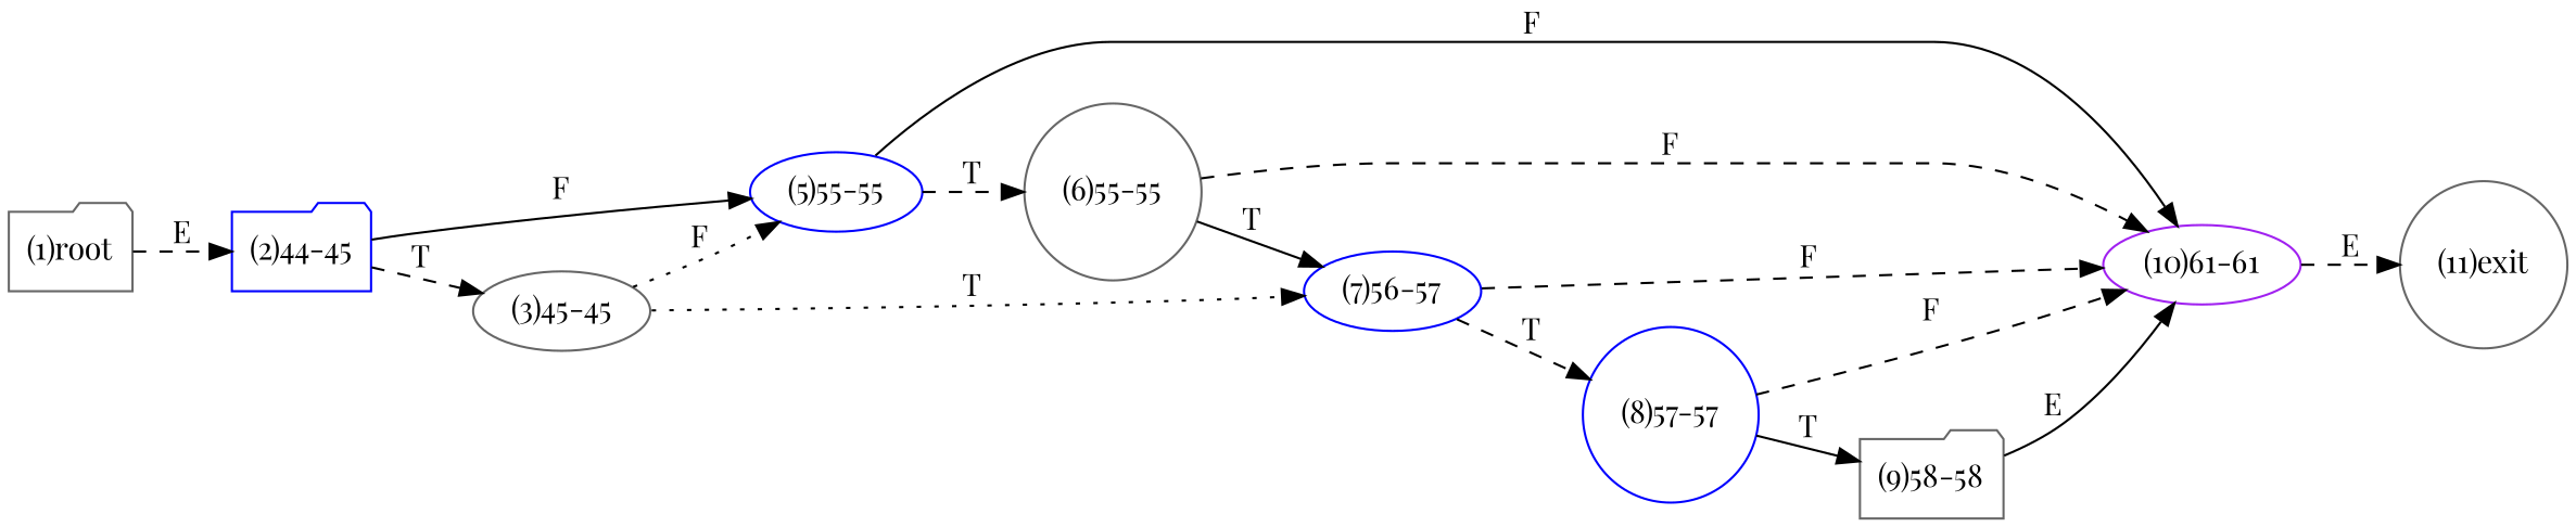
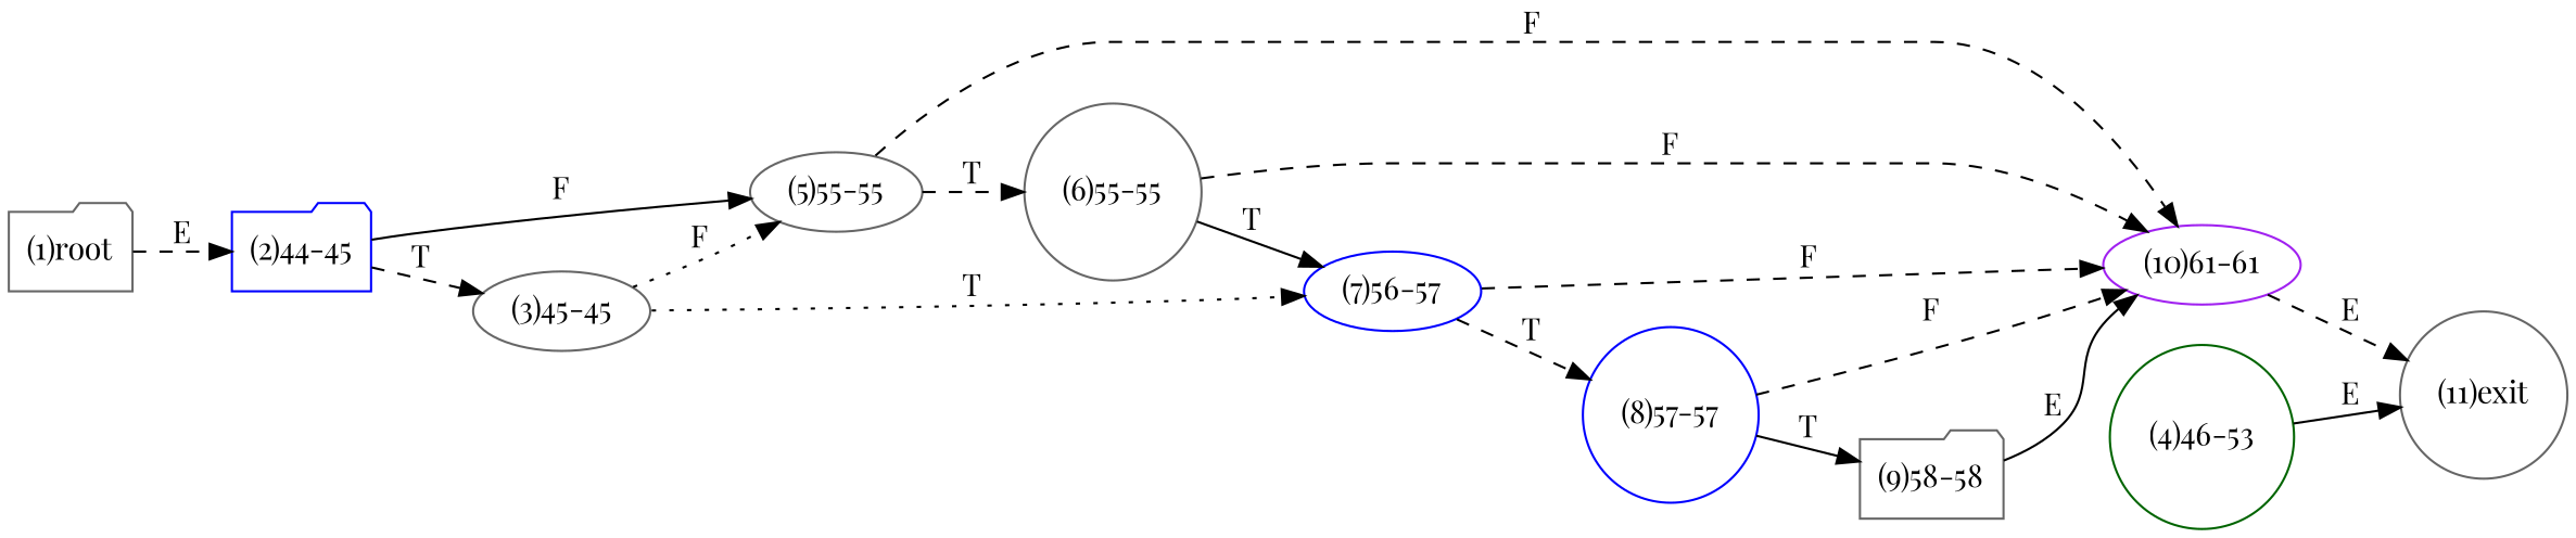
  digraph {
    fontname="Playfair Display"
    rankdir=LR
    node [color=gray40 fontname="Playfair Display" shape=ellipse]
    edge [fontname="Playfair Display" style=dashed]
    n1 [label="(1)root" shape=folder]
    n2 [color=blue label="(2)44-45" shape=folder]
    n3 [label="(3)45-45"]
-   n4 [color=blue label="(5)55-55"]
+   n4 [label="(5)55-55"]
    n5 [color=blue label="(7)56-57"]
    n6 [label="(6)55-55" shape=circle]
    n7 [color=purple label="(10)61-61"]
+   n8 [color=darkgreen label="(4)46-53" shape=circle]
    n9 [label="(11)exit" shape=circle]
    n10 [color=blue label="(8)57-57" shape=circle]
    n11 [label="(9)58-58" shape=folder]
    n1 -> n2 [label=E]
    n2 -> n3 [label=T]
    n2 -> n4 [label=F style=solid]
    n3 -> n4 [label=F style=dotted]
    n3 -> n5 [label=T style=dotted]
    n4 -> n6 [label=T]
-   n4 -> n7 [label=F style=solid]
+   n4 -> n7 [label=F]
    n5 -> n7 [label=F]
    n5 -> n10 [label=T]
    n6 -> n5 [label=T style=solid]
    n6 -> n7 [label=F]
    n7 -> n9 [label=E]
+   n8 -> n9 [label=E style=solid]
    n10 -> n7 [label=F]
    n10 -> n11 [label=T style=solid]
    n11 -> n7 [label=E style=solid]
  }
